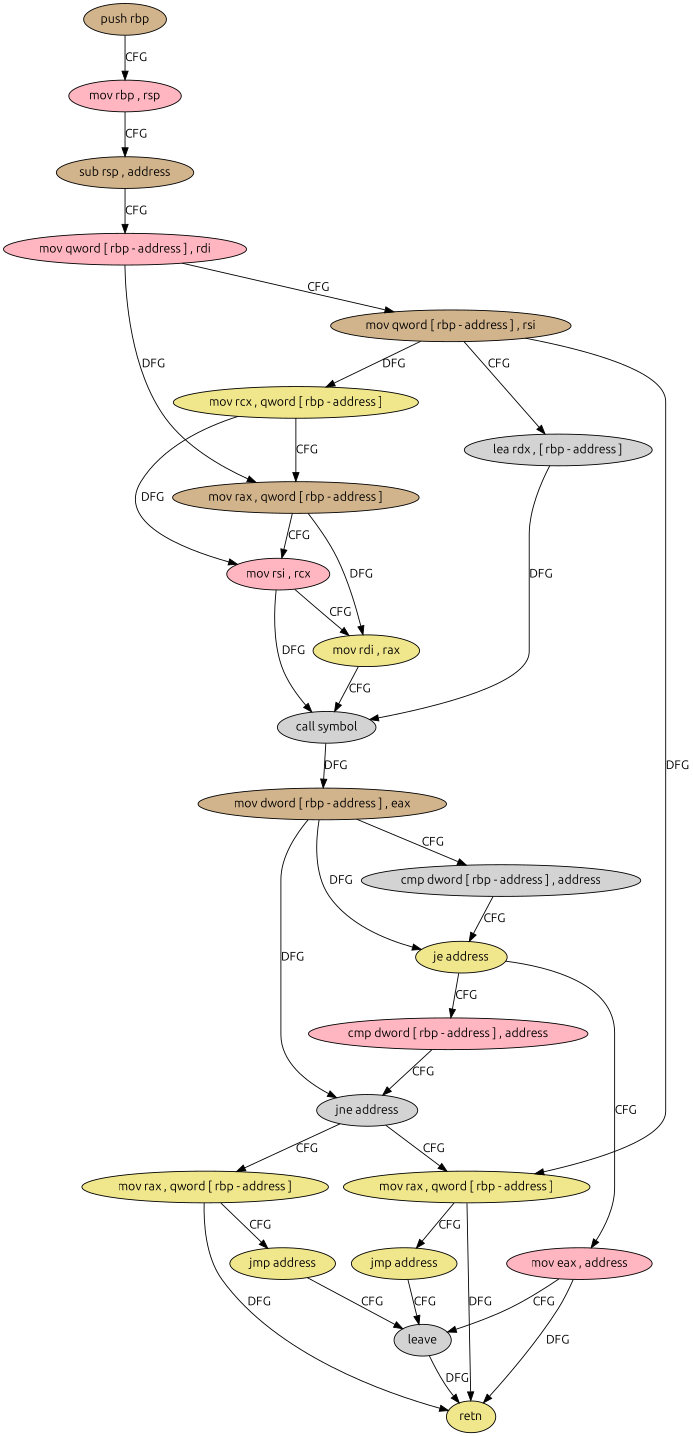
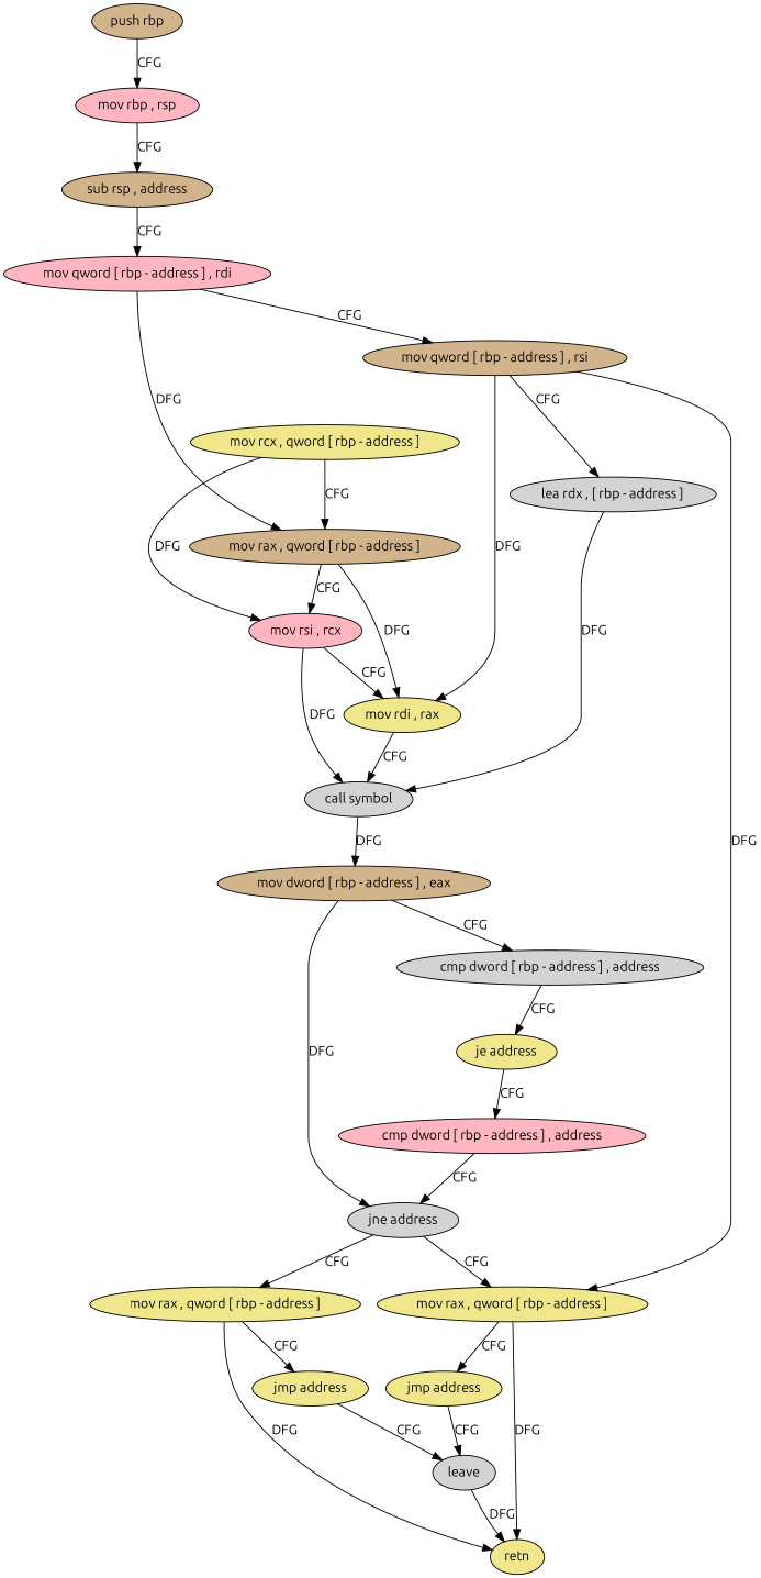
  digraph {
    fontname=Ubuntu
    node [fillcolor=khaki fontname=Ubuntu style=filled]
    edge [fontname=Ubuntu]
    n1 [fillcolor=tan label="push rbp"]
    n2 [fillcolor=lightpink label="mov rbp , rsp"]
    n3 [fillcolor=tan label="sub rsp , address"]
    n4 [fillcolor=lightpink label="mov qword [ rbp - address ] , rdi"]
    n5 [fillcolor=tan label="mov qword [ rbp - address ] , rsi"]
    n6 [fillcolor=tan label="mov rax , qword [ rbp - address ]"]
    n7 [fillcolor=lightgrey label="lea rdx , [ rbp - address ]"]
    n8 [label="mov rcx , qword [ rbp - address ]"]
    n9 [label="mov rax , qword [ rbp - address ]"]
    n10 [fillcolor=lightpink label="mov rsi , rcx"]
    n11 [label="mov rdi , rax"]
    n12 [fillcolor=lightgrey label="call symbol"]
    n13 [label=retn]
    n14 [label="jmp address"]
    n15 [fillcolor=tan label="mov dword [ rbp - address ] , eax"]
    n16 [fillcolor=lightgrey label="cmp dword [ rbp - address ] , address"]
    n17 [label="je address"]
    n18 [fillcolor=lightgrey label="jne address"]
-   n19 [fillcolor=lightpink label="mov eax , address"]
    n20 [fillcolor=lightpink label="cmp dword [ rbp - address ] , address"]
    n21 [label="mov rax , qword [ rbp - address ]"]
    n22 [fillcolor=lightgrey label=leave]
    n23 [label="jmp address"]
    n1 -> n2 [label=CFG]
    n2 -> n3 [label=CFG]
    n3 -> n4 [label=CFG]
    n4 -> n5 [label=CFG]
    n4 -> n6 [label=DFG]
    n5 -> n7 [label=CFG]
-   n5 -> n8 [label=DFG]
+   n5 -> n11 [label=DFG]
    n5 -> n9 [label=DFG]
    n6 -> n10 [label=CFG]
    n6 -> n11 [label=DFG]
    n7 -> n12 [label=DFG]
    n8 -> n6 [label=CFG]
    n8 -> n10 [label=DFG]
    n9 -> n13 [label=DFG]
    n9 -> n14 [label=CFG]
    n10 -> n11 [label=CFG]
    n10 -> n12 [label=DFG]
    n11 -> n12 [label=CFG]
    n12 -> n15 [label=DFG]
    n14 -> n22 [label=CFG]
    n15 -> n16 [label=CFG]
-   n15 -> n17 [label=DFG]
    n15 -> n18 [label=DFG]
    n16 -> n17 [label=CFG]
-   n17 -> n19 [label=CFG]
    n17 -> n20 [label=CFG]
    n18 -> n9 [label=CFG]
    n18 -> n21 [label=CFG]
-   n19 -> n13 [label=DFG]
-   n19 -> n22 [label=CFG]
    n20 -> n18 [label=CFG]
    n21 -> n13 [label=DFG]
    n21 -> n23 [label=CFG]
    n22 -> n13 [label=DFG]
    n23 -> n22 [label=CFG]
  }
